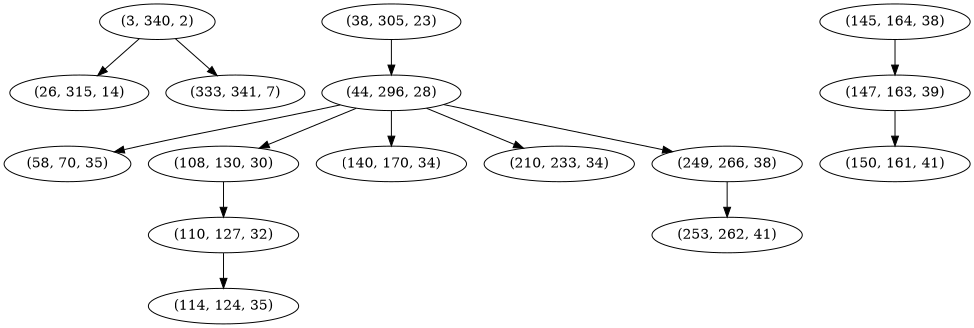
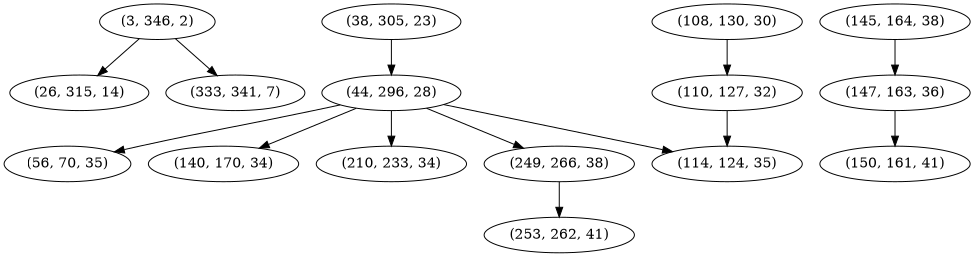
  digraph {
-   "(3, 346, 2)" [label="(3, 340, 2)"]
+   "(3, 346, 2)"
    "(26, 315, 14)"
    "(333, 341, 7)"
    "(38, 305, 23)"
    "(44, 296, 28)"
-   "(56, 70, 35)" [label="(58, 70, 35)"]
+   "(56, 70, 35)"
    "(108, 130, 30)"
    "(140, 170, 34)"
    "(210, 233, 34)"
    "(249, 266, 38)"
    "(110, 127, 32)"
    "(253, 262, 41)"
    "(114, 124, 35)"
    "(145, 164, 38)"
-   "(147, 163, 39)"
+   "(147, 163, 39)" [label="(147, 163, 36)"]
    "(150, 161, 41)"
    "(3, 346, 2)" -> "(26, 315, 14)"
    "(3, 346, 2)" -> "(333, 341, 7)"
    "(38, 305, 23)" -> "(44, 296, 28)"
    "(44, 296, 28)" -> "(56, 70, 35)"
-   "(44, 296, 28)" -> "(108, 130, 30)"
+   "(44, 296, 28)" -> "(114, 124, 35)"
    "(44, 296, 28)" -> "(140, 170, 34)"
    "(44, 296, 28)" -> "(210, 233, 34)"
    "(44, 296, 28)" -> "(249, 266, 38)"
    "(108, 130, 30)" -> "(110, 127, 32)"
    "(249, 266, 38)" -> "(253, 262, 41)"
    "(110, 127, 32)" -> "(114, 124, 35)"
    "(145, 164, 38)" -> "(147, 163, 39)"
    "(147, 163, 39)" -> "(150, 161, 41)"
  }
